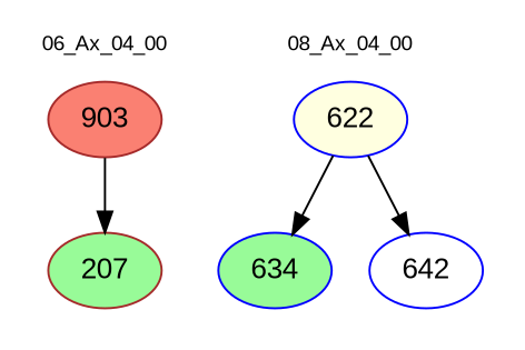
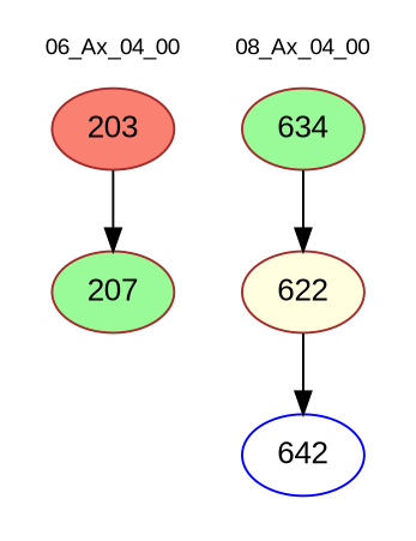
  digraph {
    fontname="Liberation Sans"
    node [color=blue fillcolor=palegreen fontname="Liberation Sans" style=filled]
    edge [color=black fontname="Liberation Sans"]
-   n1 [color=brown fillcolor=salmon label=903]
+   n1 [color=brown fillcolor=salmon label=203]
    n2 [color=brown label=207]
-   n3 [label=634]
-   n4 [fillcolor=lightyellow label=622]
+   n3 [color=brown label=634]
+   n4 [color=brown fillcolor=lightyellow label=622]
    n5 [fillcolor=white label=642]
    subgraph cluster_1 {
      color=white
      fontsize=10
      label="06_Ax_04_00"
      n1
      n2
    }
    subgraph cluster_2 {
      color=white
      fontsize=10
      label="08_Ax_04_00"
      n3
      n4
      n5
    }
    n1 -> n2
-   n4 -> n3
+   n3 -> n4
    n4 -> n5
  }
